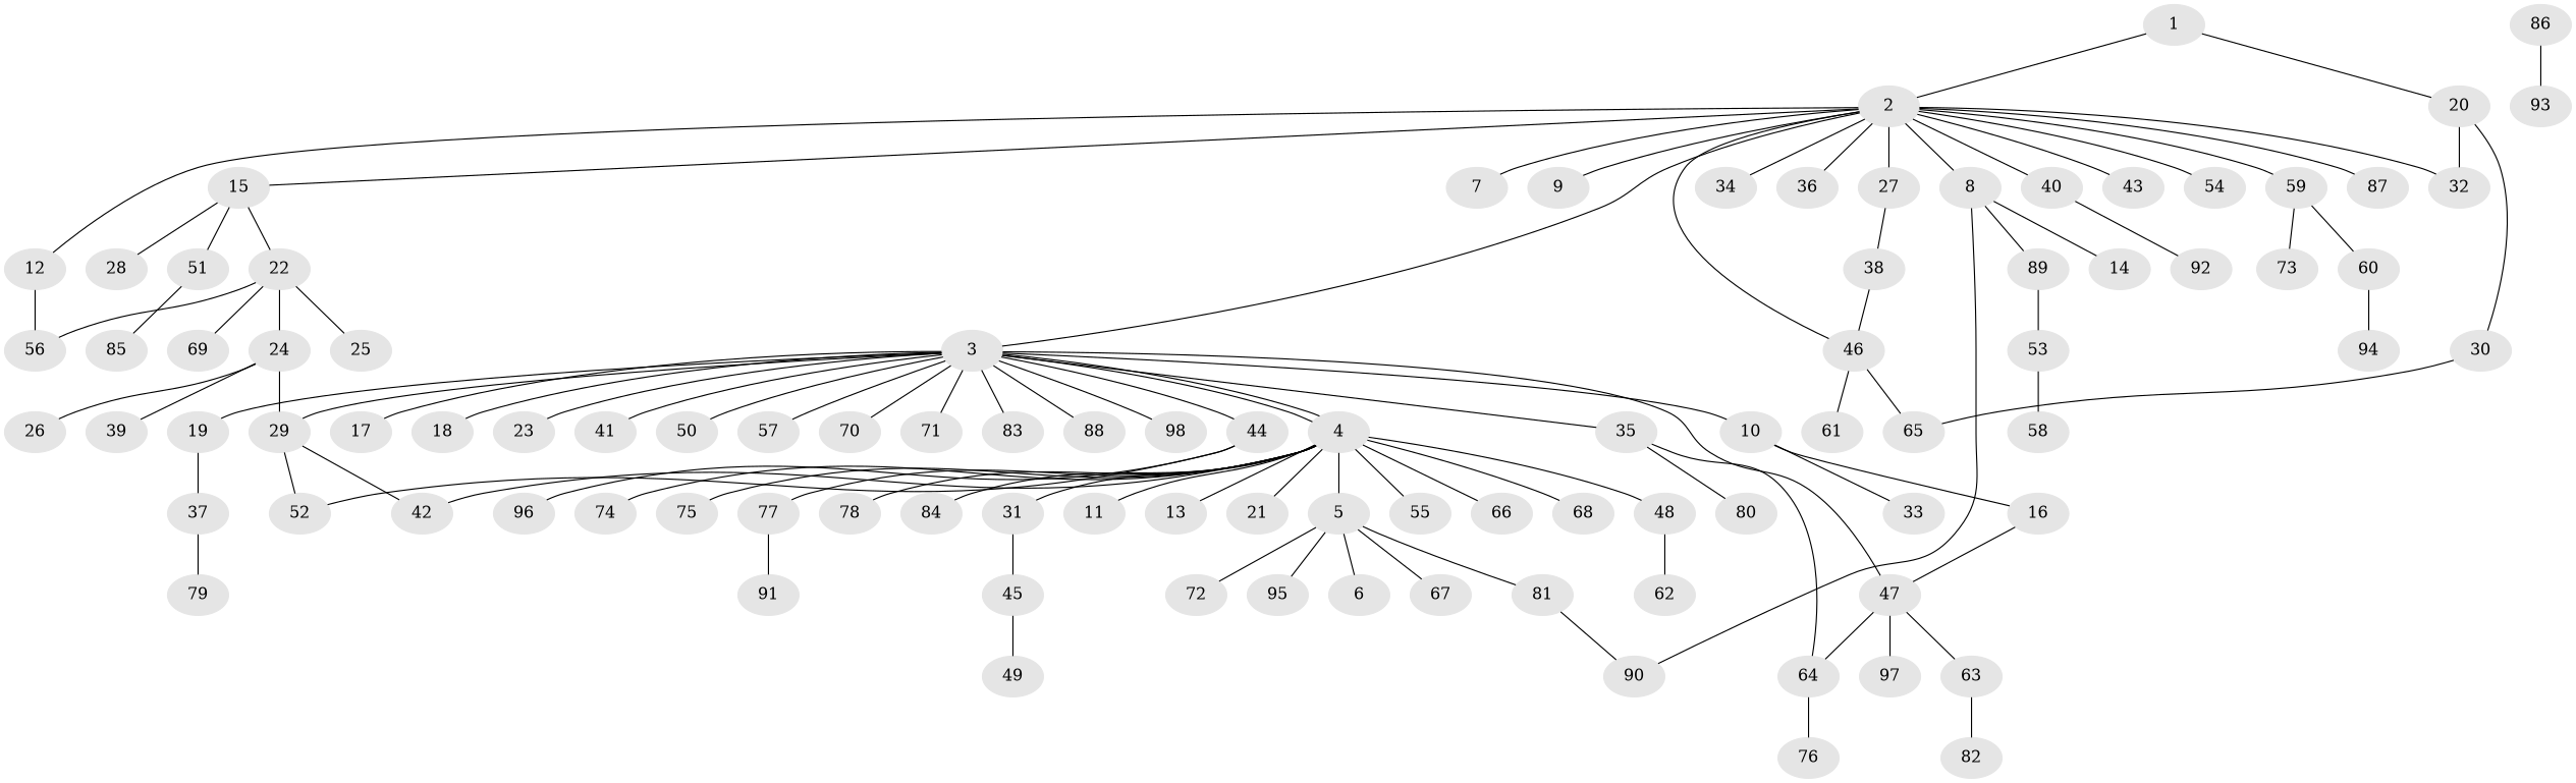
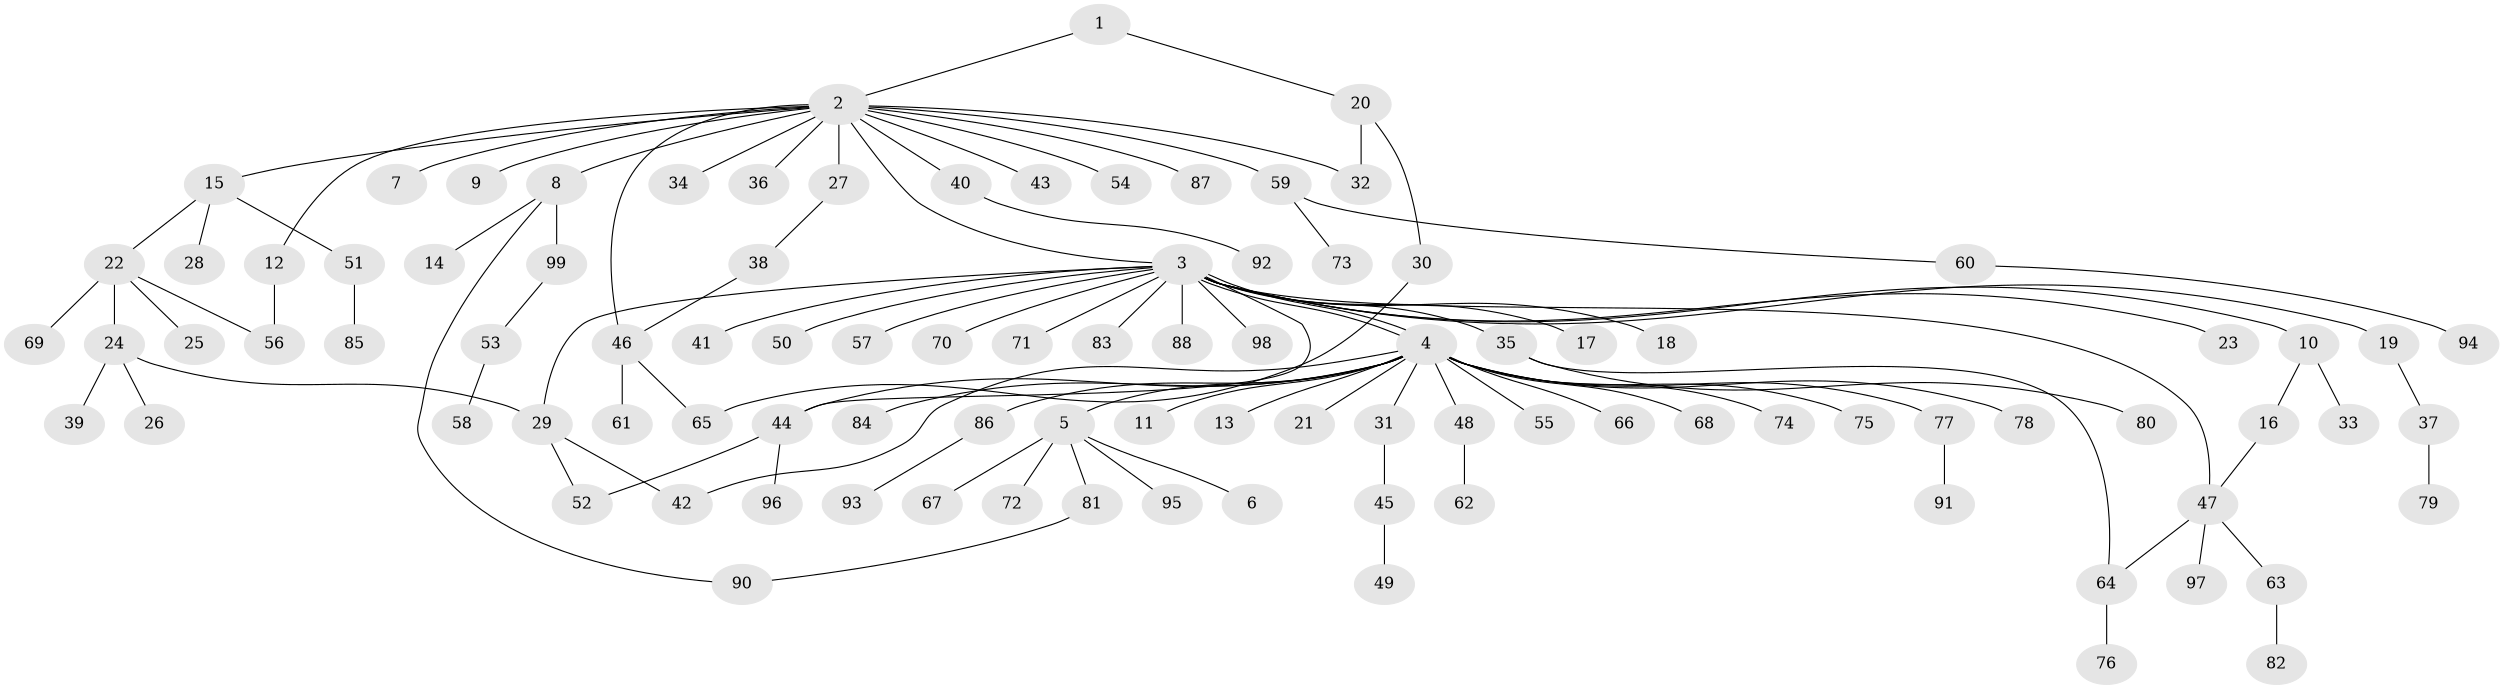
  graph {
    node [color=gray90 style=filled]
    1
    2
    20
    3
    7
    8
    9
    12
    15
    27
    32
    34
    36
    40
    43
    46
    54
    59
    87
    30
    4
    10
    17
    18
    19
    23
    29
    35
    41
    44
    47
    50
    57
    70
    71
    83
    88
    98
    14
-   89
+   89 [label=99]
    90
    56
    22
    28
    51
    38
    92
    65
    61
    60
    73
    5
    11
    13
    21
    31
    42
    48
    55
    66
    68
    74
    75
    77
    78
    84
    86
    16
    33
    37
    52
    64
    80
    96
    63
    97
    6
    67
    72
    81
    95
    45
    62
    91
    93
    53
    58
    24
    26
    39
    25
    69
    85
    79
    49
    76
    82
    94
    1 -- 2
    1 -- 20
    2 -- 3
    2 -- 7
    2 -- 8
    2 -- 9
    2 -- 12
    2 -- 15
    2 -- 27
    2 -- 32
    2 -- 34
    2 -- 36
    2 -- 40
    2 -- 43
    2 -- 46
    2 -- 54
    2 -- 59
    2 -- 87
    20 -- 32
    20 -- 30
    3 -- 4
    3 -- 4
    3 -- 10
    3 -- 17
    3 -- 18
    3 -- 19
    3 -- 23
    3 -- 29
    3 -- 35
    3 -- 41
    3 -- 44
    3 -- 47
    3 -- 50
    3 -- 57
    3 -- 70
    3 -- 71
    3 -- 83
    3 -- 88
    3 -- 98
    8 -- 14
    8 -- 89
    8 -- 90
    12 -- 56
    15 -- 22
    15 -- 28
    15 -- 51
    27 -- 38
    40 -- 92
    46 -- 65
    46 -- 61
    59 -- 60
    59 -- 73
    30 -- 65
+   4 -- 44
    4 -- 5
    4 -- 11
    4 -- 13
    4 -- 21
    4 -- 31
    4 -- 42
    4 -- 48
    4 -- 55
    4 -- 66
    4 -- 68
    4 -- 74
    4 -- 75
    4 -- 77
    4 -- 78
    4 -- 84
+   4 -- 86
    10 -- 16
    10 -- 33
    19 -- 37
    29 -- 42
    29 -- 52
    35 -- 64
    35 -- 80
    44 -- 52
    44 -- 96
    47 -- 64
    47 -- 63
    47 -- 97
    89 -- 53
    22 -- 56
    22 -- 24
    22 -- 25
    22 -- 69
    51 -- 85
    38 -- 46
    60 -- 94
    5 -- 6
    5 -- 67
    5 -- 72
    5 -- 81
    5 -- 95
    31 -- 45
    48 -- 62
    77 -- 91
    86 -- 93
    16 -- 47
    37 -- 79
    64 -- 76
    63 -- 82
    81 -- 90
    45 -- 49
    53 -- 58
    24 -- 29
    24 -- 26
    24 -- 39
  }
